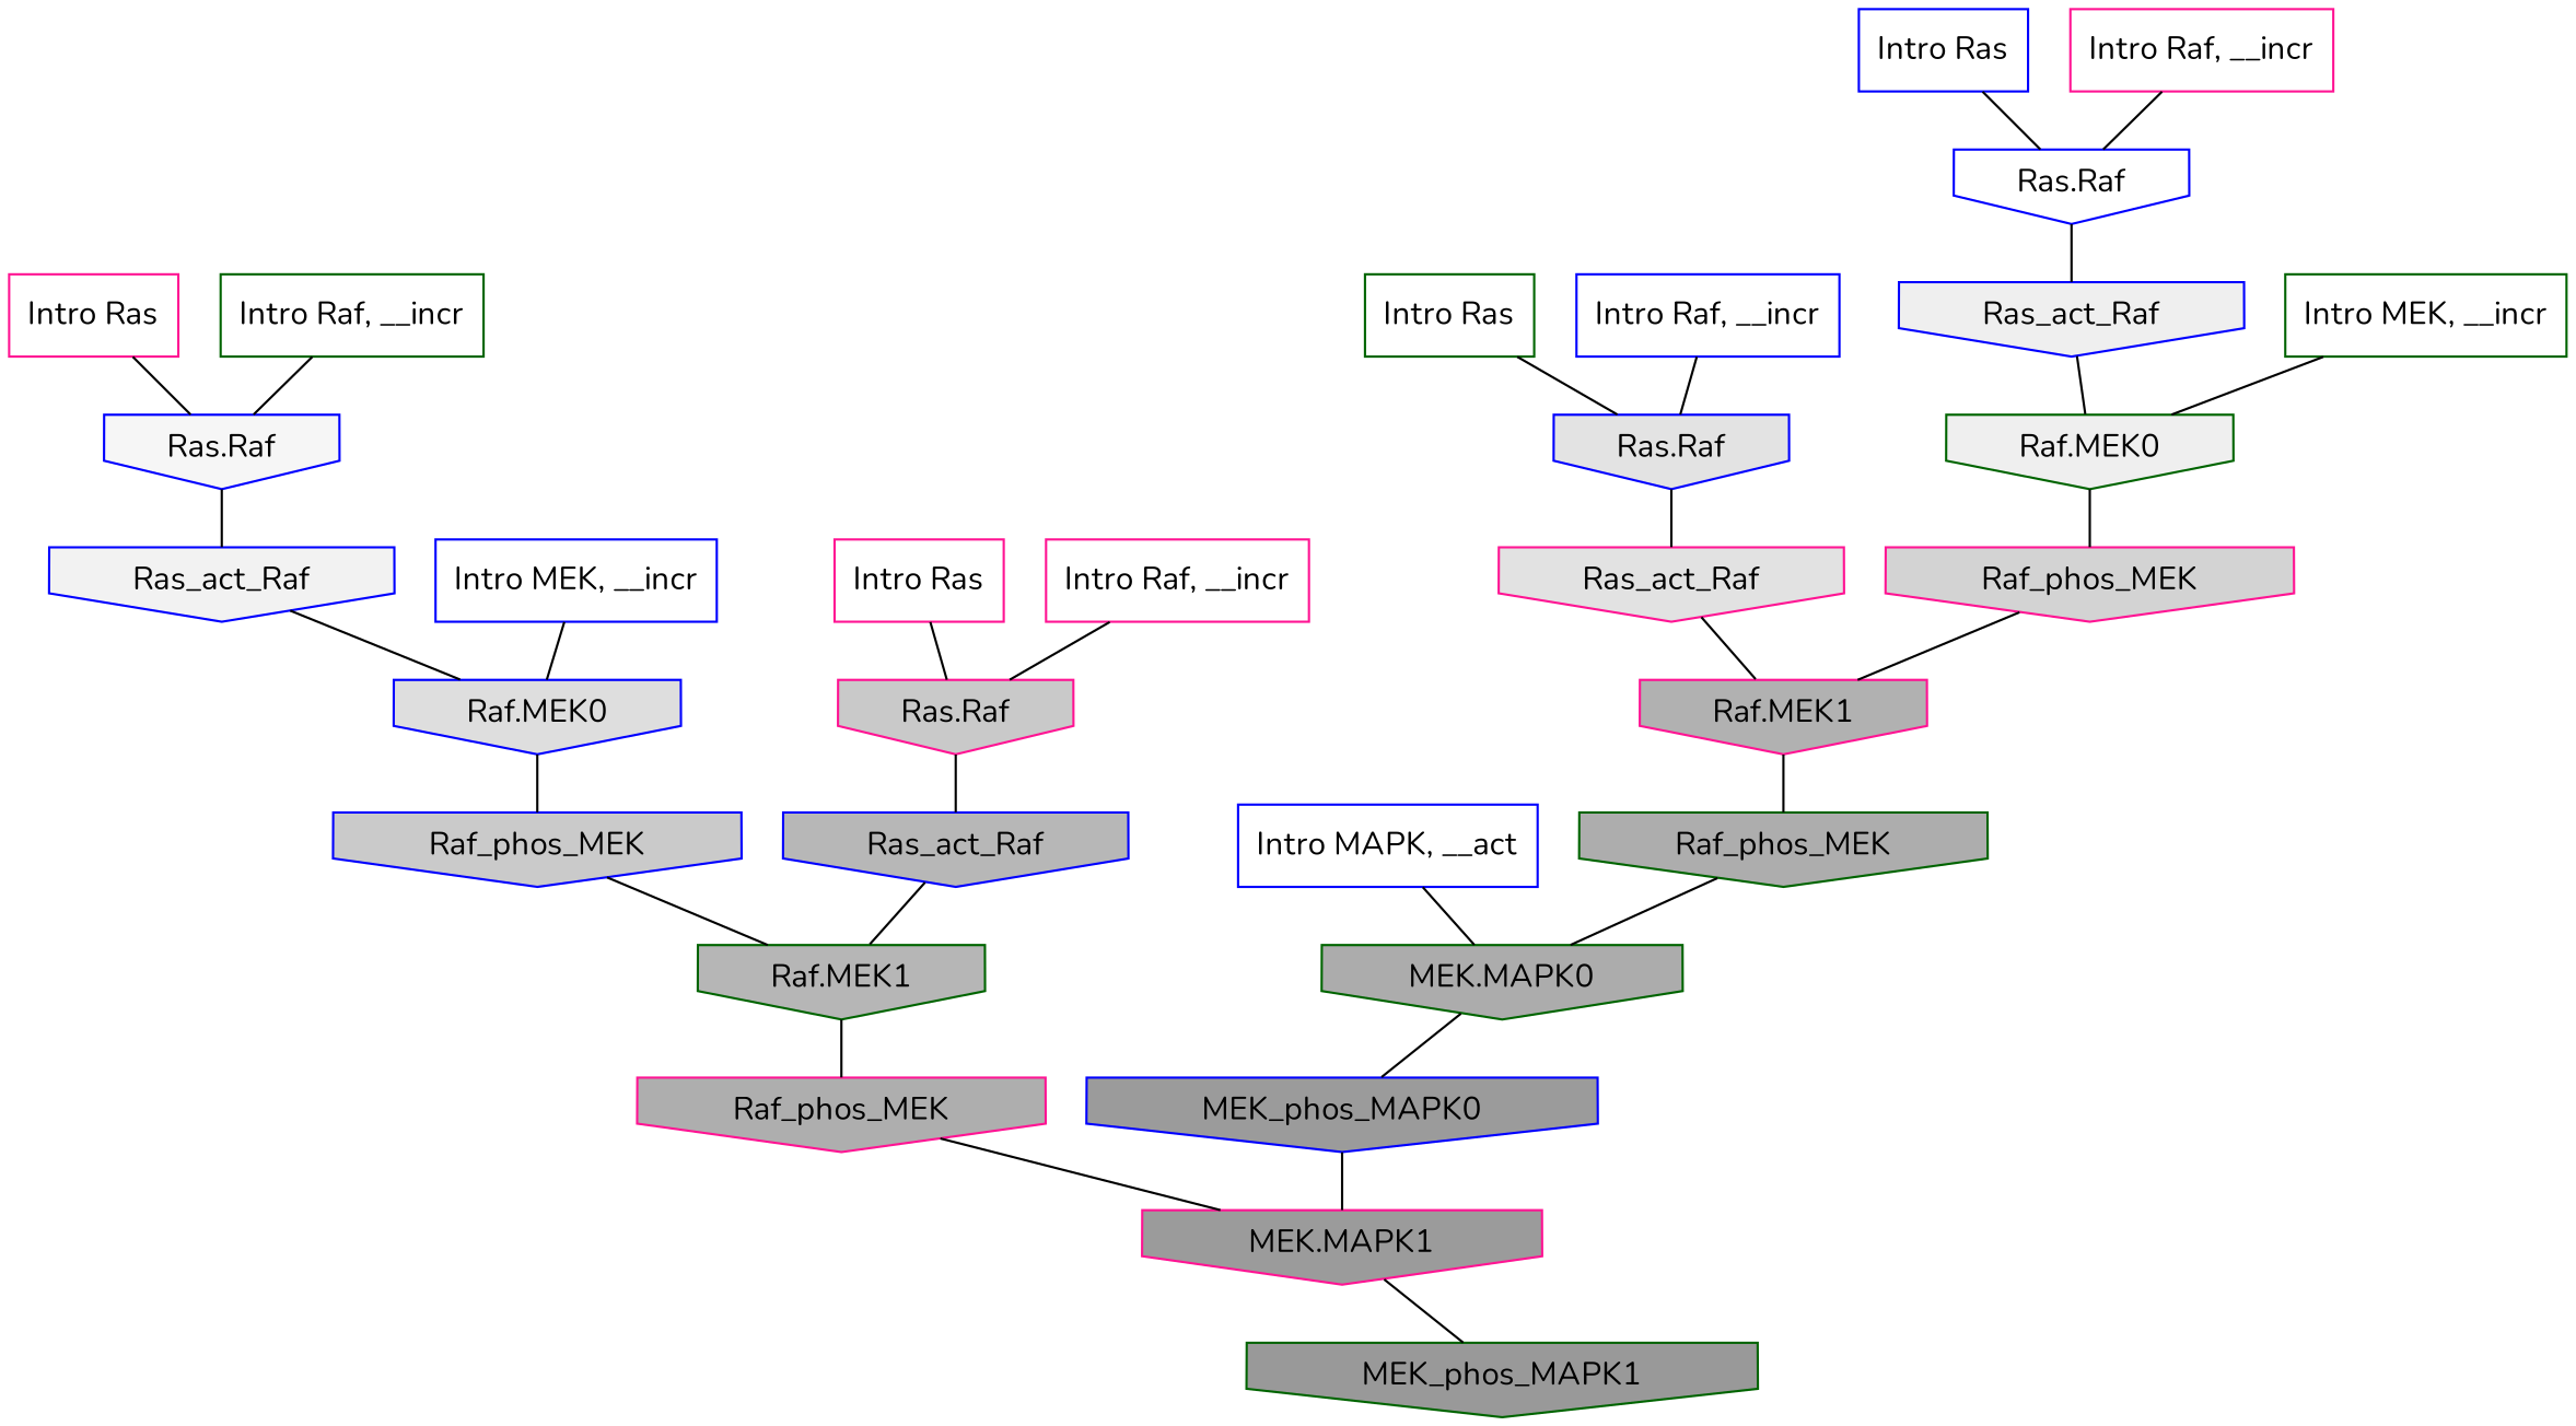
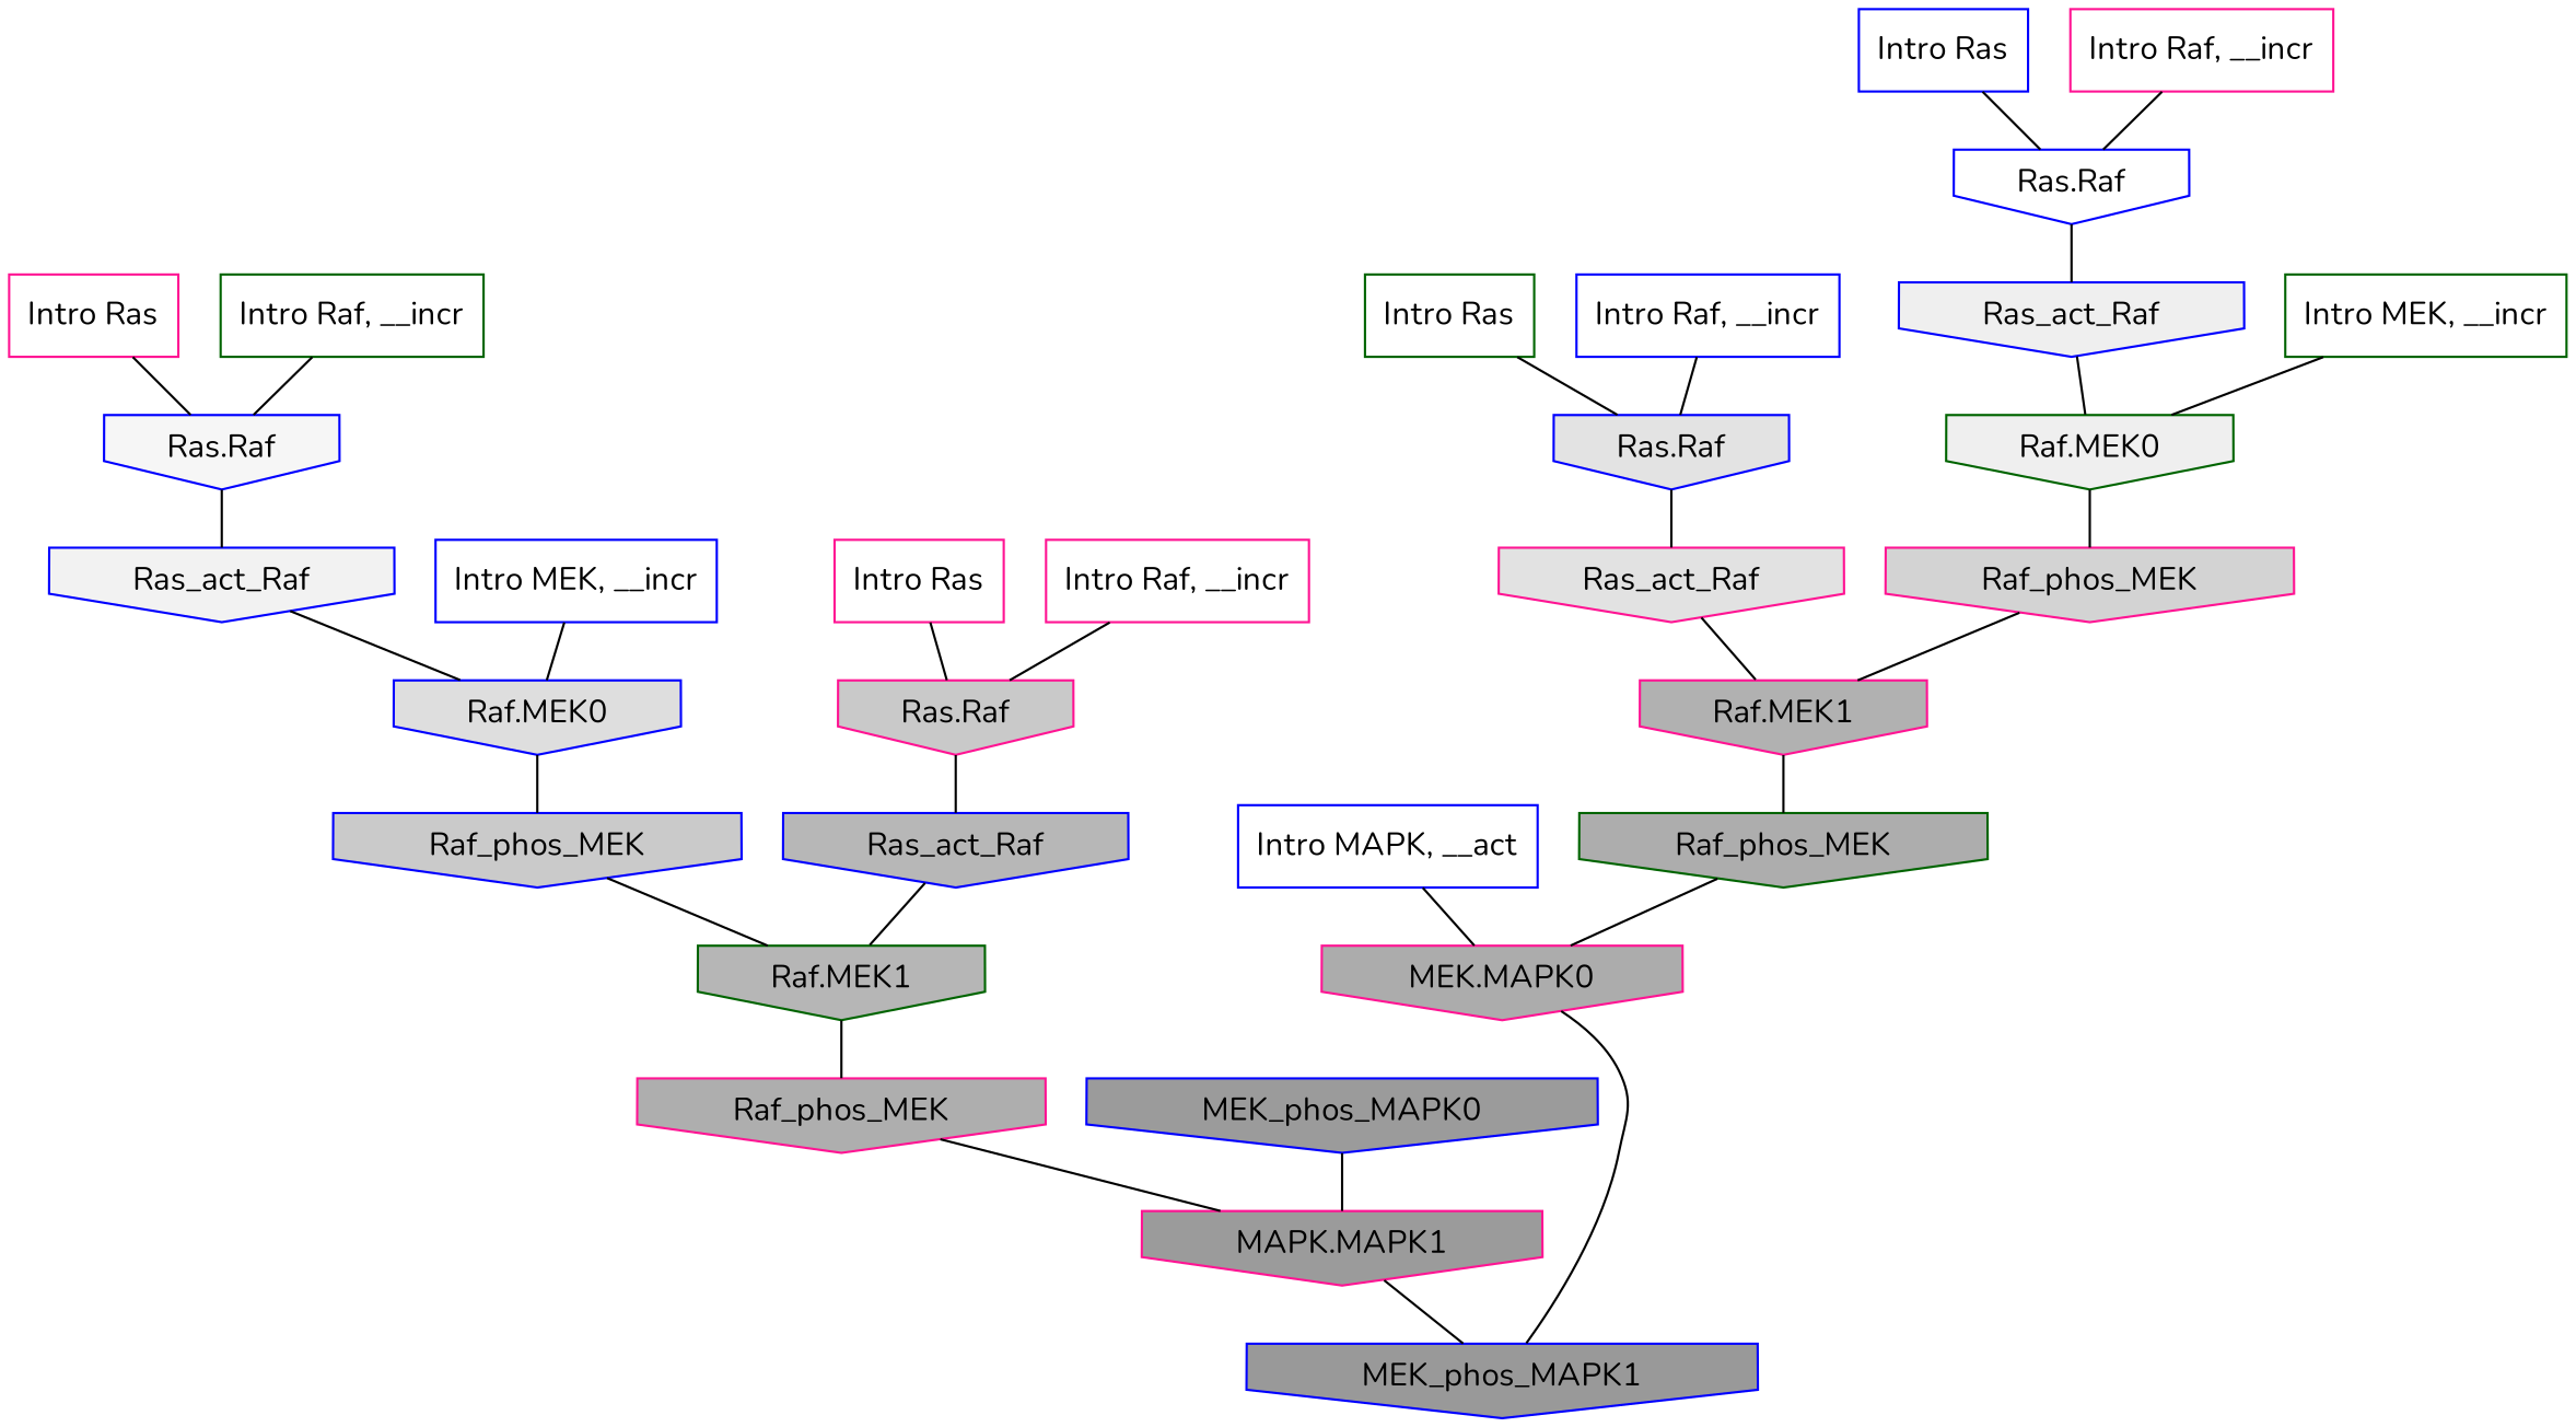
  digraph {
    fontname=Nunito
    rankdir=TB
    ranksep=0.30
    node [color=blue fillcolor="0.000 0.000 1.000" fontname=Nunito shape=invhouse style=filled]
    edge [color="0.000 0.000 0.000" dir=none fontname=Nunito]
    n1 [color=deeppink label="Intro Ras" shape=rectangle]
    n2 [fillcolor="0.000 0.000 0.964" label="Ras.Raf"]
    n3 [fillcolor="0.000 0.000 0.947" label=Ras_act_Raf]
    n4 [color=deeppink label="Intro Ras" shape=rectangle]
    n5 [color=deeppink fillcolor="0.000 0.000 0.789" label="Ras.Raf"]
    n6 [fillcolor="0.000 0.000 0.715" label=Ras_act_Raf]
    n7 [label="Intro Ras" shape=rectangle]
    n8 [label="Ras.Raf"]
    n9 [fillcolor="0.000 0.000 0.934" label=Ras_act_Raf]
    n10 [color=darkgreen label="Intro Ras" shape=rectangle]
    n11 [fillcolor="0.000 0.000 0.889" label="Ras.Raf"]
    n12 [color=deeppink fillcolor="0.000 0.000 0.884" label=Ras_act_Raf]
    n13 [color=deeppink label="Intro Raf, __incr" shape=rectangle]
    n14 [label="Intro Raf, __incr" shape=rectangle]
    n15 [color=darkgreen label="Intro Raf, __incr" shape=rectangle]
    n16 [color=deeppink label="Intro Raf, __incr" shape=rectangle]
    n17 [color=darkgreen label="Intro MEK, __incr" shape=rectangle]
    n18 [color=darkgreen fillcolor="0.000 0.000 0.934" label="Raf.MEK0"]
    n19 [color=deeppink fillcolor="0.000 0.000 0.828" label=Raf_phos_MEK]
    n20 [label="Intro MEK, __incr" shape=rectangle]
    n21 [fillcolor="0.000 0.000 0.869" label="Raf.MEK0"]
    n22 [fillcolor="0.000 0.000 0.791" label=Raf_phos_MEK]
    n23 [label="Intro MAPK, __act" shape=rectangle]
-   n24 [color=darkgreen fillcolor="0.000 0.000 0.673" label="MEK.MAPK0"]
+   n24 [color=deeppink fillcolor="0.000 0.000 0.673" label="MEK.MAPK0"]
    n25 [fillcolor="0.000 0.000 0.607" label=MEK_phos_MAPK0]
    n26 [color=deeppink fillcolor="0.000 0.000 0.693" label="Raf.MEK1"]
    n27 [color=darkgreen fillcolor="0.000 0.000 0.679" label=Raf_phos_MEK]
    n28 [color=darkgreen fillcolor="0.000 0.000 0.714" label="Raf.MEK1"]
    n29 [color=deeppink fillcolor="0.000 0.000 0.683" label=Raf_phos_MEK]
-   n30 [color=deeppink fillcolor="0.000 0.000 0.607" label="MEK.MAPK1"]
-   n31 [color=darkgreen fillcolor="0.000 0.000 0.600" label=MEK_phos_MAPK1]
+   n30 [color=deeppink fillcolor="0.000 0.000 0.607" label="MAPK.MAPK1"]
+   n31 [fillcolor="0.000 0.000 0.600" label=MEK_phos_MAPK1]
    n1 -> n2
    n2 -> n3
    n3 -> n21
    n4 -> n5
    n5 -> n6
    n6 -> n28
    n7 -> n8
    n8 -> n9
    n9 -> n18
    n10 -> n11
    n11 -> n12
    n12 -> n26
    n13 -> n5
    n14 -> n11
    n15 -> n2
    n16 -> n8
    n17 -> n18
    n18 -> n19
    n19 -> n26
    n20 -> n21
    n21 -> n22
    n22 -> n28
    n23 -> n24
-   n24 -> n25
+   n24 -> n31
    n25 -> n30
    n26 -> n27
    n27 -> n24
    n28 -> n29
    n29 -> n30
    n30 -> n31
  }
